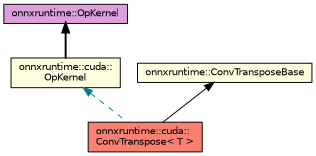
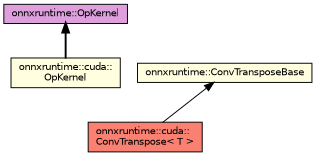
  digraph {
    node [color=black fillcolor=lightyellow fontname=Helvetica fontsize=10 shape=record style=filled]
    edge [color=black dir=back fontname=Helvetica fontsize=10 labelfontname=Helvetica labelfontsize=10]
    n1 [fillcolor=salmon fontcolor=black height=0.2 label="onnxruntime::cuda::\lConvTranspose\< T \>" width=0.4]
    n2 [height=0.2 label="onnxruntime::cuda::\lOpKernel" width=0.4]
    n3 [fillcolor=plum height=0.2 label="onnxruntime::OpKernel" width=0.4]
    n4 [height=0.2 label="onnxruntime::ConvTransposeBase" width=0.4]
-   n2 -> n1 [color=teal style=dashed]
    n3 -> n2 [style=bold]
    n4 -> n1 [style=solid]
  }
